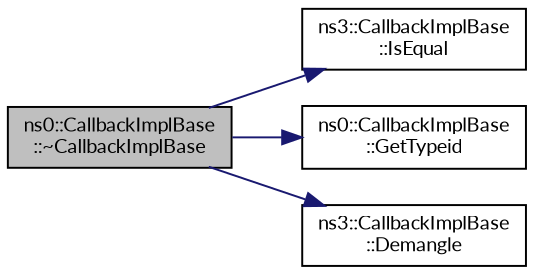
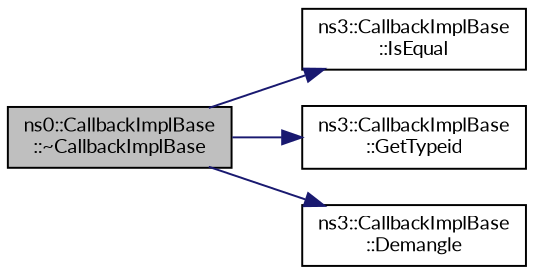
  digraph {
    fontname=Lato
    rankdir=LR
    node [color=black fillcolor=white fontname=Lato fontsize=10 shape=record style=filled]
    edge [color=midnightblue fontname=Lato fontsize=10 labelfontname=Helvetica labelfontsize=10 style=solid]
    n1 [fillcolor=grey75 fontcolor=black height=0.2 label="ns0::CallbackImplBase\l::~CallbackImplBase" width=0.4]
    n2 [height=0.2 label="ns3::CallbackImplBase\l::IsEqual" width=0.4]
-   n3 [height=0.2 label="ns0::CallbackImplBase\l::GetTypeid" width=0.4]
+   n3 [height=0.2 label="ns3::CallbackImplBase\l::GetTypeid" width=0.4]
    n4 [height=0.2 label="ns3::CallbackImplBase\l::Demangle" width=0.4]
    n1 -> n2
    n1 -> n3
    n1 -> n4
  }
